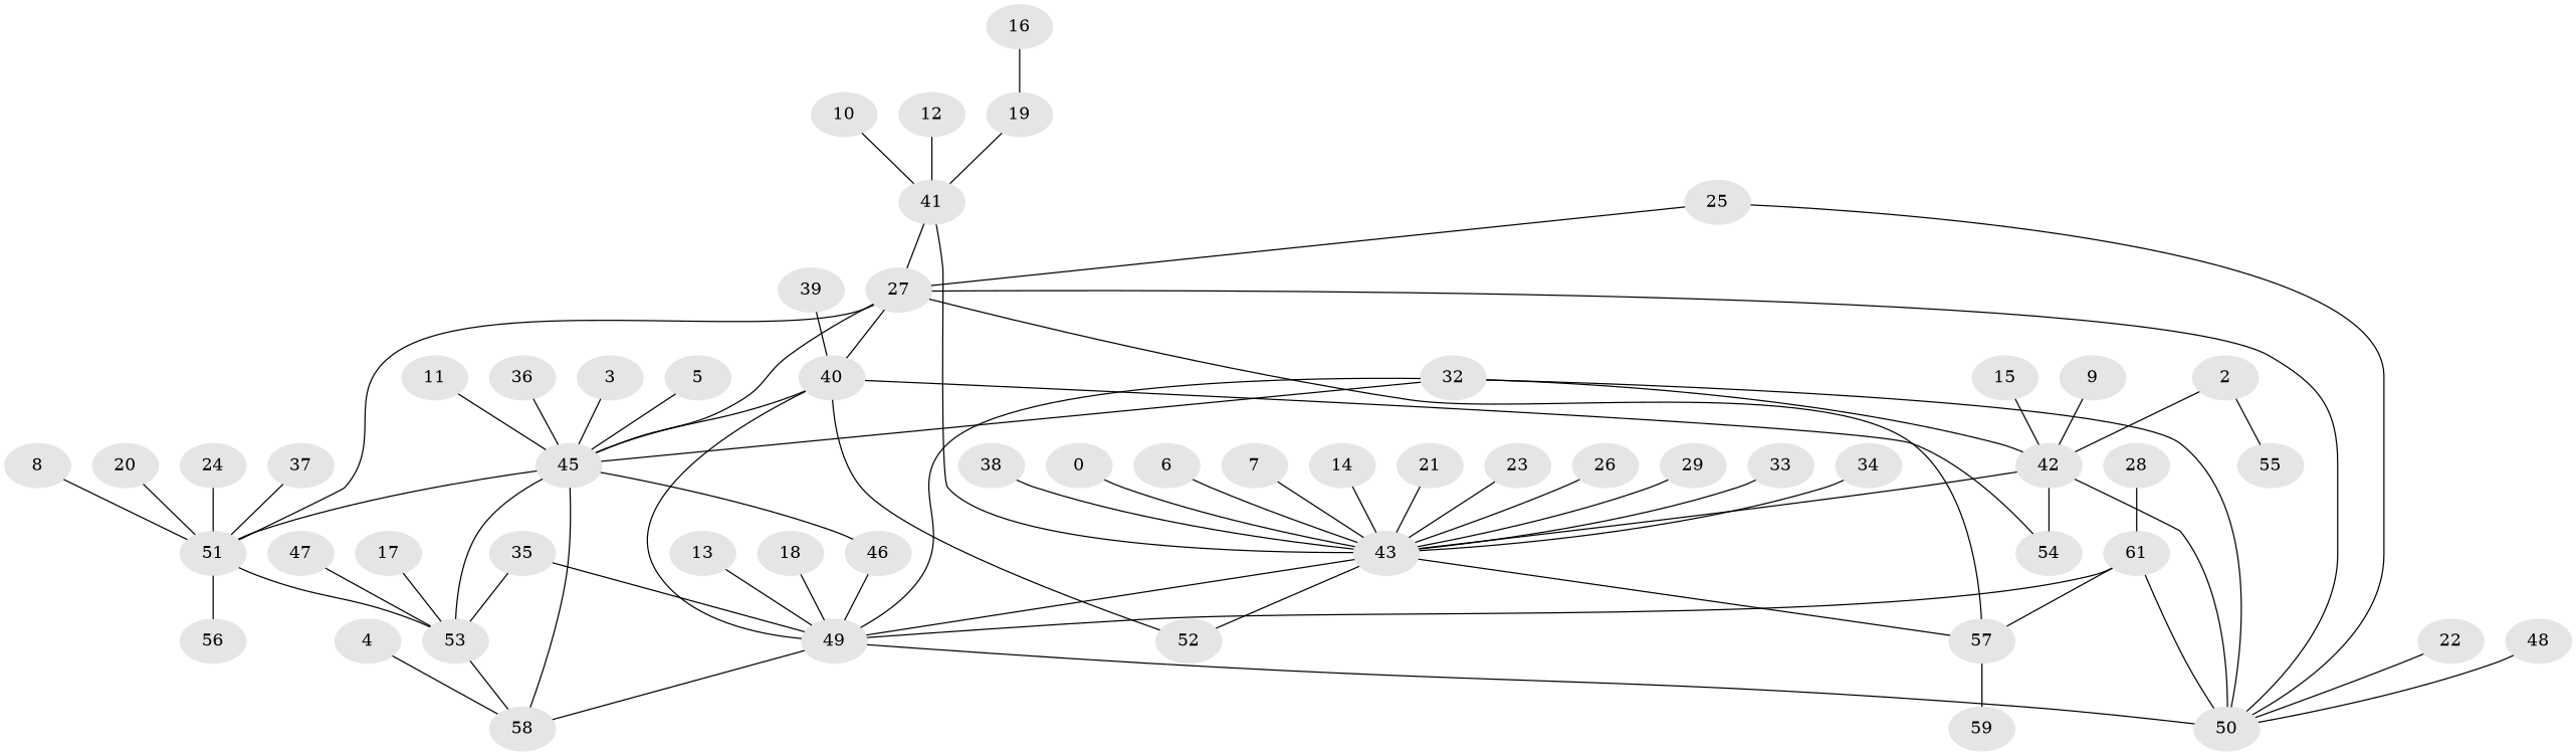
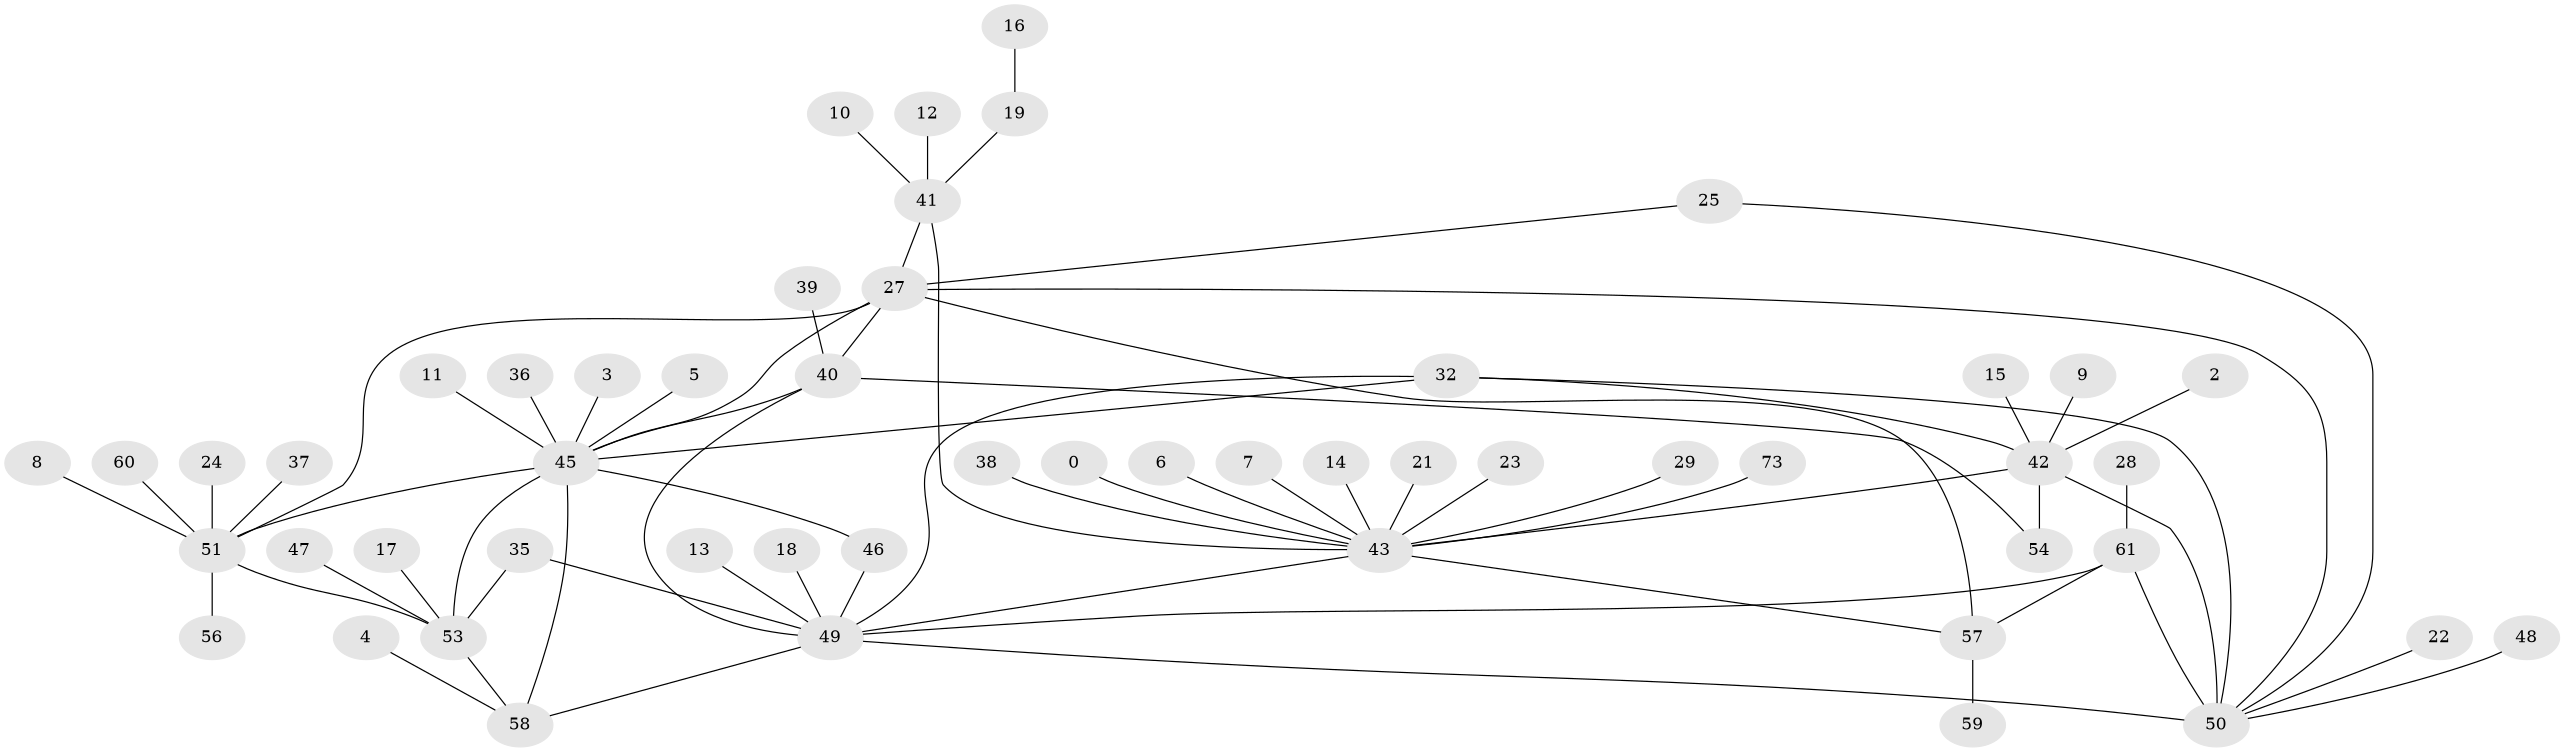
  graph {
    node [color=gray90 style=filled]
    edge [weight=1.0]
    n1 [label=0]
    43
    49
    57
-   52
    2
    42
-   55
    50
    54
    3
    45
    58
    51
    53
    46
    4
    5
    6
    7
    8
    56
    9
    10
    41
    27
    11
    12
    13
    14
    15
    16
    19
    40
    17
    59
    18
-   20
+   20 [label=60]
    21
    22
    23
    24
    25
-   26
    n45 [label=61]
    28
    29
    32
-   33
-   34
+   33 [label=73]
    35
    36
    37
    38
    39
    47
    48
    n1 -- 43
    43 -- 49
    43 -- 57
-   43 -- 52
    49 -- 50
    49 -- 58
    57 -- 59
    2 -- 42
-   2 -- 55
    42 -- 43
    42 -- 50
    42 -- 54
    3 -- 45
    45 -- 58
    45 -- 51
    45 -- 53 [weight=2.0]
    45 -- 46
    51 -- 53
    51 -- 56
    53 -- 58
    46 -- 49
    4 -- 58
    5 -- 45
    6 -- 43
    7 -- 43
    8 -- 51
    9 -- 42
    10 -- 41
    41 -- 43
    41 -- 27
    27 -- 57
    27 -- 50
    27 -- 45
    27 -- 51
    27 -- 40
    11 -- 45
    12 -- 41
    13 -- 49
    14 -- 43
    15 -- 42
    16 -- 19
    19 -- 41
    40 -- 49
-   40 -- 52
    40 -- 54
    40 -- 45
    17 -- 53
    18 -- 49
    20 -- 51
    21 -- 43
    22 -- 50
    23 -- 43
    24 -- 51
    25 -- 50
    25 -- 27
-   26 -- 43
    n45 -- 49
    n45 -- 57
    n45 -- 50 [weight=3.0]
    28 -- n45
    29 -- 43
    32 -- 49
    32 -- 42
    32 -- 50
    32 -- 45
    33 -- 43
-   34 -- 43
    35 -- 49
    35 -- 53
    36 -- 45
    37 -- 51
    38 -- 43
    39 -- 40
    47 -- 53
    48 -- 50
  }
